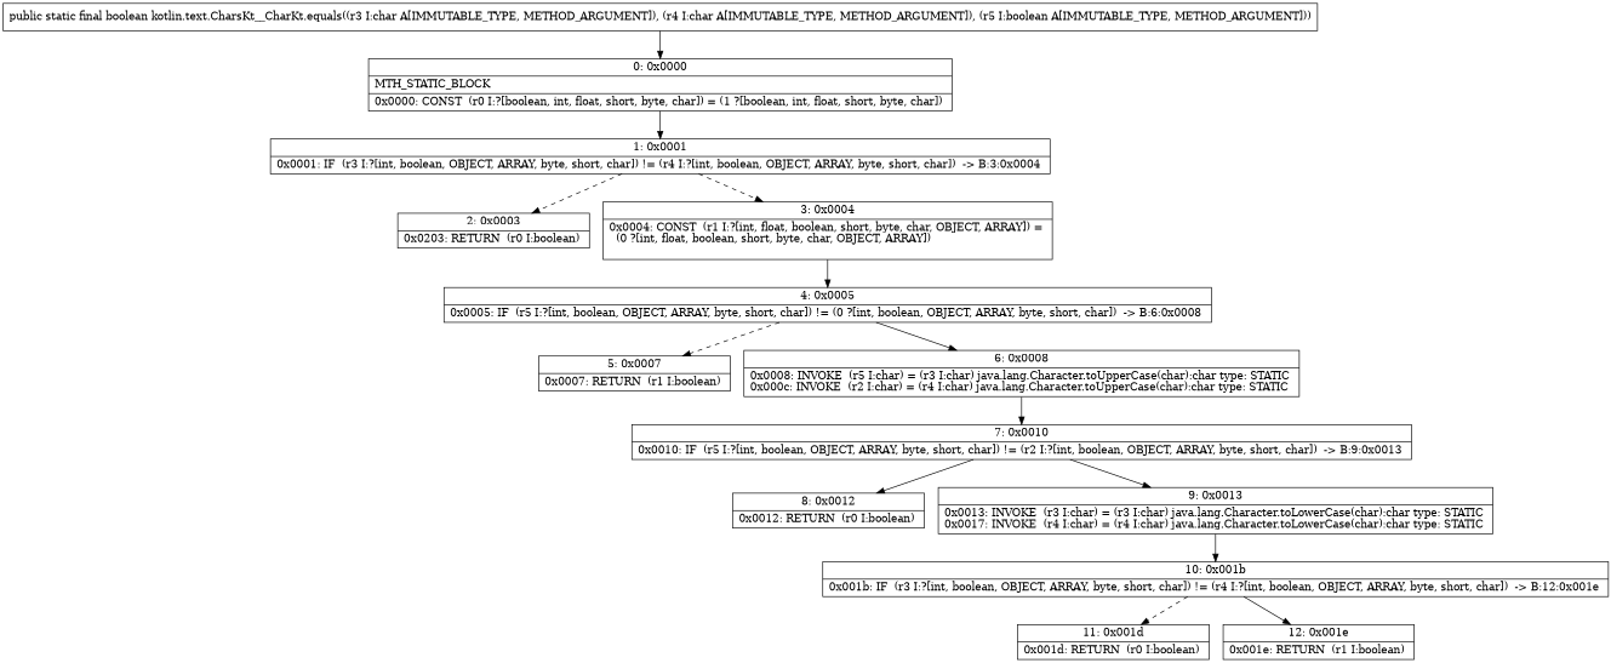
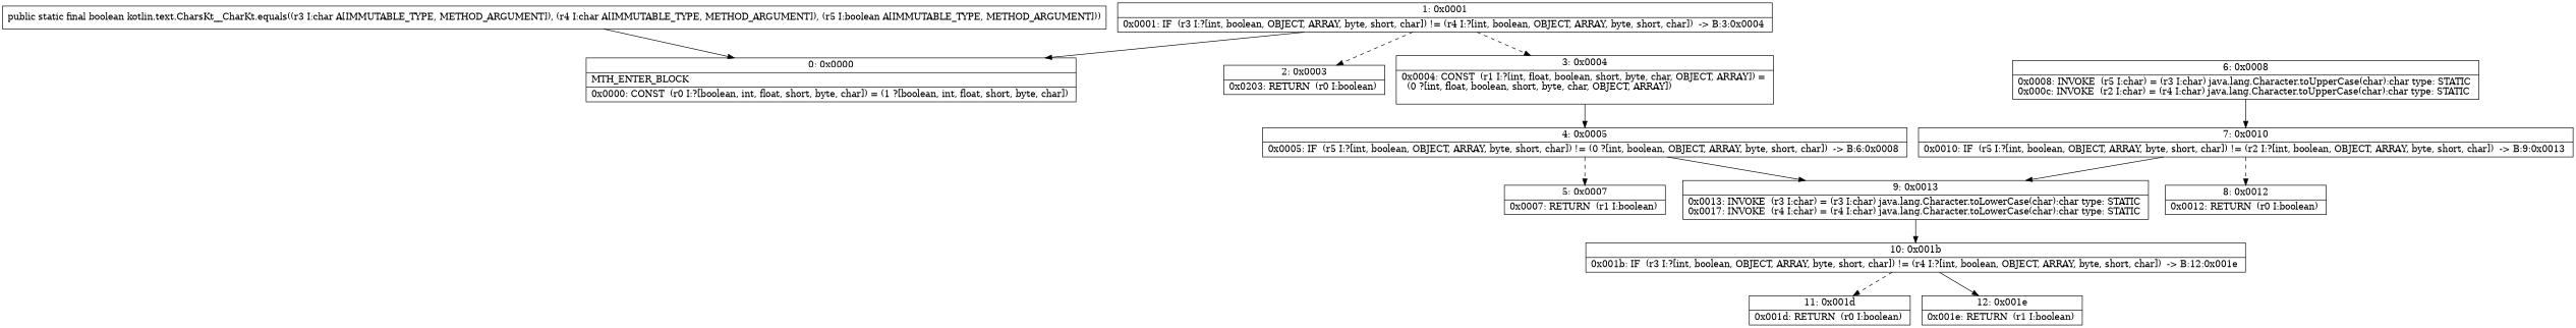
  digraph {
    node [shape=record]
-   n1 [label="{0\:\ 0x0000|MTH_STATIC_BLOCK\l|0x0000: CONST  (r0 I:?[boolean, int, float, short, byte, char]) = (1 ?[boolean, int, float, short, byte, char]) \l}"]
+   n1 [label="{0\:\ 0x0000|MTH_ENTER_BLOCK\l|0x0000: CONST  (r0 I:?[boolean, int, float, short, byte, char]) = (1 ?[boolean, int, float, short, byte, char]) \l}"]
    n2 [label="{1\:\ 0x0001|0x0001: IF  (r3 I:?[int, boolean, OBJECT, ARRAY, byte, short, char]) != (r4 I:?[int, boolean, OBJECT, ARRAY, byte, short, char])  \-\> B:3:0x0004 \l}"]
    n3 [label="{2\:\ 0x0003|0x0203: RETURN  (r0 I:boolean) \l}"]
    n4 [label="{3\:\ 0x0004|0x0004: CONST  (r1 I:?[int, float, boolean, short, byte, char, OBJECT, ARRAY]) = \l  (0 ?[int, float, boolean, short, byte, char, OBJECT, ARRAY])\l \l}"]
    n5 [label="{4\:\ 0x0005|0x0005: IF  (r5 I:?[int, boolean, OBJECT, ARRAY, byte, short, char]) != (0 ?[int, boolean, OBJECT, ARRAY, byte, short, char])  \-\> B:6:0x0008 \l}"]
    n6 [label="{5\:\ 0x0007|0x0007: RETURN  (r1 I:boolean) \l}"]
    n7 [label="{6\:\ 0x0008|0x0008: INVOKE  (r5 I:char) = (r3 I:char) java.lang.Character.toUpperCase(char):char type: STATIC \l0x000c: INVOKE  (r2 I:char) = (r4 I:char) java.lang.Character.toUpperCase(char):char type: STATIC \l}"]
    n8 [label="{7\:\ 0x0010|0x0010: IF  (r5 I:?[int, boolean, OBJECT, ARRAY, byte, short, char]) != (r2 I:?[int, boolean, OBJECT, ARRAY, byte, short, char])  \-\> B:9:0x0013 \l}"]
    n9 [label="{8\:\ 0x0012|0x0012: RETURN  (r0 I:boolean) \l}"]
    n10 [label="{9\:\ 0x0013|0x0013: INVOKE  (r3 I:char) = (r3 I:char) java.lang.Character.toLowerCase(char):char type: STATIC \l0x0017: INVOKE  (r4 I:char) = (r4 I:char) java.lang.Character.toLowerCase(char):char type: STATIC \l}"]
    n11 [label="{10\:\ 0x001b|0x001b: IF  (r3 I:?[int, boolean, OBJECT, ARRAY, byte, short, char]) != (r4 I:?[int, boolean, OBJECT, ARRAY, byte, short, char])  \-\> B:12:0x001e \l}"]
    n12 [label="{11\:\ 0x001d|0x001d: RETURN  (r0 I:boolean) \l}"]
    n13 [label="{12\:\ 0x001e|0x001e: RETURN  (r1 I:boolean) \l}"]
    n14 [label="{public static final boolean kotlin.text.CharsKt__CharKt.equals((r3 I:char A[IMMUTABLE_TYPE, METHOD_ARGUMENT]), (r4 I:char A[IMMUTABLE_TYPE, METHOD_ARGUMENT]), (r5 I:boolean A[IMMUTABLE_TYPE, METHOD_ARGUMENT])) }"]
-   n1 -> n2
+   n2 -> n1
    n2 -> n3 [style=dashed]
    n2 -> n4 [style=dashed]
    n4 -> n5
    n5 -> n6 [style=dashed]
-   n5 -> n7
+   n5 -> n10
    n7 -> n8
-   n8 -> n9 [style=solid]
+   n8 -> n9 [style=dashed]
    n8 -> n10
    n10 -> n11
    n11 -> n12 [style=dashed]
    n11 -> n13
    n14 -> n1
  }
